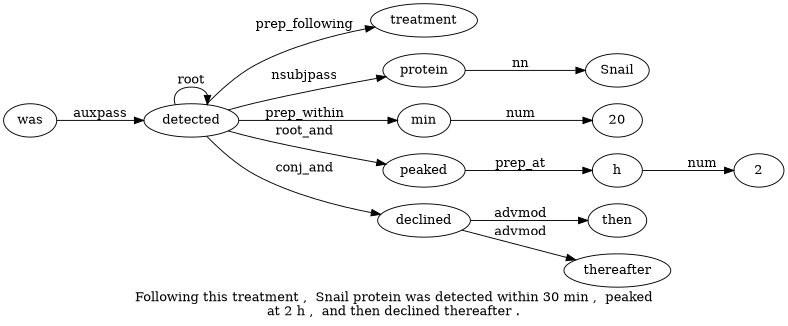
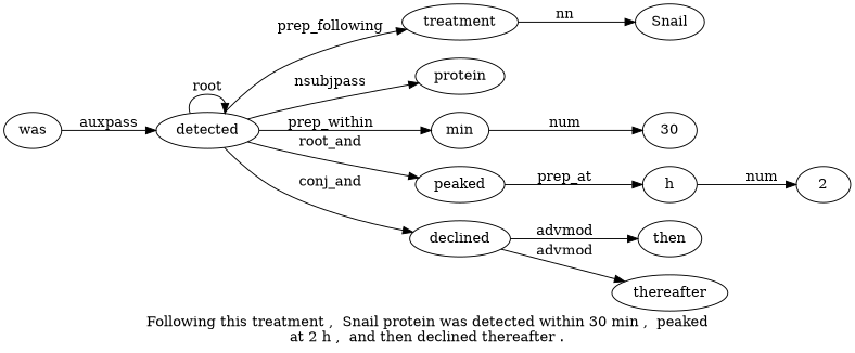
  digraph {
    label="Following this treatment ,  Snail protein was detected within 30 min ,  peaked\nat 2 h ,  and then declined thereafter ."
    rankdir=LR
    node [fillcolor=white style=filled]
    n1 [label=treatment]
    n2 [label=detected]
    n3 [label=protein]
    n4 [label=min]
    n5 [label=peaked]
    n6 [label=declined]
    n7 [label=Snail]
    n8 [label=was]
-   n9 [label=20]
+   n9 [label=30]
    n10 [label=h]
    n11 [label=then]
    n12 [label=thereafter]
    n13 [label=2]
    n2 -> n1 [label=prep_following]
    n2 -> n2 [label=root]
    n2 -> n3 [label=nsubjpass]
    n2 -> n4 [label=prep_within]
    n2 -> n5 [label=root_and]
    n2 -> n6 [label=conj_and]
-   n3 -> n7 [label=nn]
+   n1 -> n7 [label=nn]
    n4 -> n9 [label=num]
    n5 -> n10 [label=prep_at]
    n6 -> n11 [label=advmod]
    n6 -> n12 [label=advmod]
    n8 -> n2 [label=auxpass]
    n10 -> n13 [label=num]
  }
